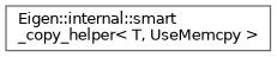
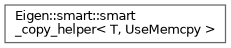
  digraph {
    rankdir=LR
-   n1 [color=grey40 fillcolor=white fontname=Helvetica fontsize=10 height=0.2 label="Eigen::internal::smart\l_copy_helper\< T, UseMemcpy \>" shape=box style=filled width=0.4]
+   n1 [color=grey40 fillcolor=white fontname=Helvetica fontsize=10 height=0.2 label="Eigen::smart::smart\l_copy_helper\< T, UseMemcpy \>" shape=box style=filled width=0.4]
  }
